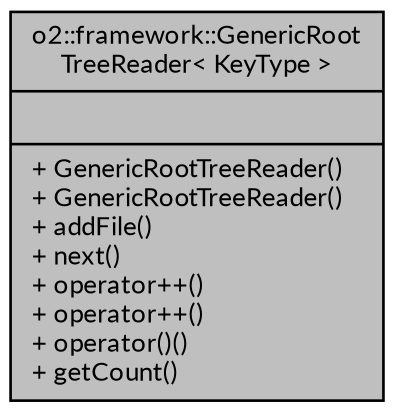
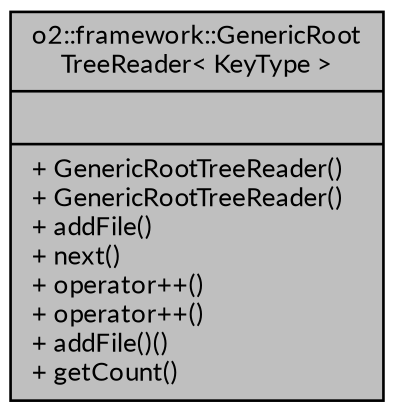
  digraph {
    fontname=Lato
-   n1 [color=black fillcolor=grey75 fontcolor=black fontname=Lato fontsize=10 height=0.2 label="{o2::framework::GenericRoot\lTreeReader\< KeyType \>\n||+ GenericRootTreeReader()\l+ GenericRootTreeReader()\l+ addFile()\l+ next()\l+ operator++()\l+ operator++()\l+ operator()()\l+ getCount()\l}" shape=record style=filled width=0.4]
+   n1 [color=black fillcolor=grey75 fontcolor=black fontname=Lato fontsize=10 height=0.2 label="{o2::framework::GenericRoot\lTreeReader\< KeyType \>\n||+ GenericRootTreeReader()\l+ GenericRootTreeReader()\l+ addFile()\l+ next()\l+ operator++()\l+ operator++()\l+ addFile()()\l+ getCount()\l}" shape=record style=filled width=0.4]
  }
